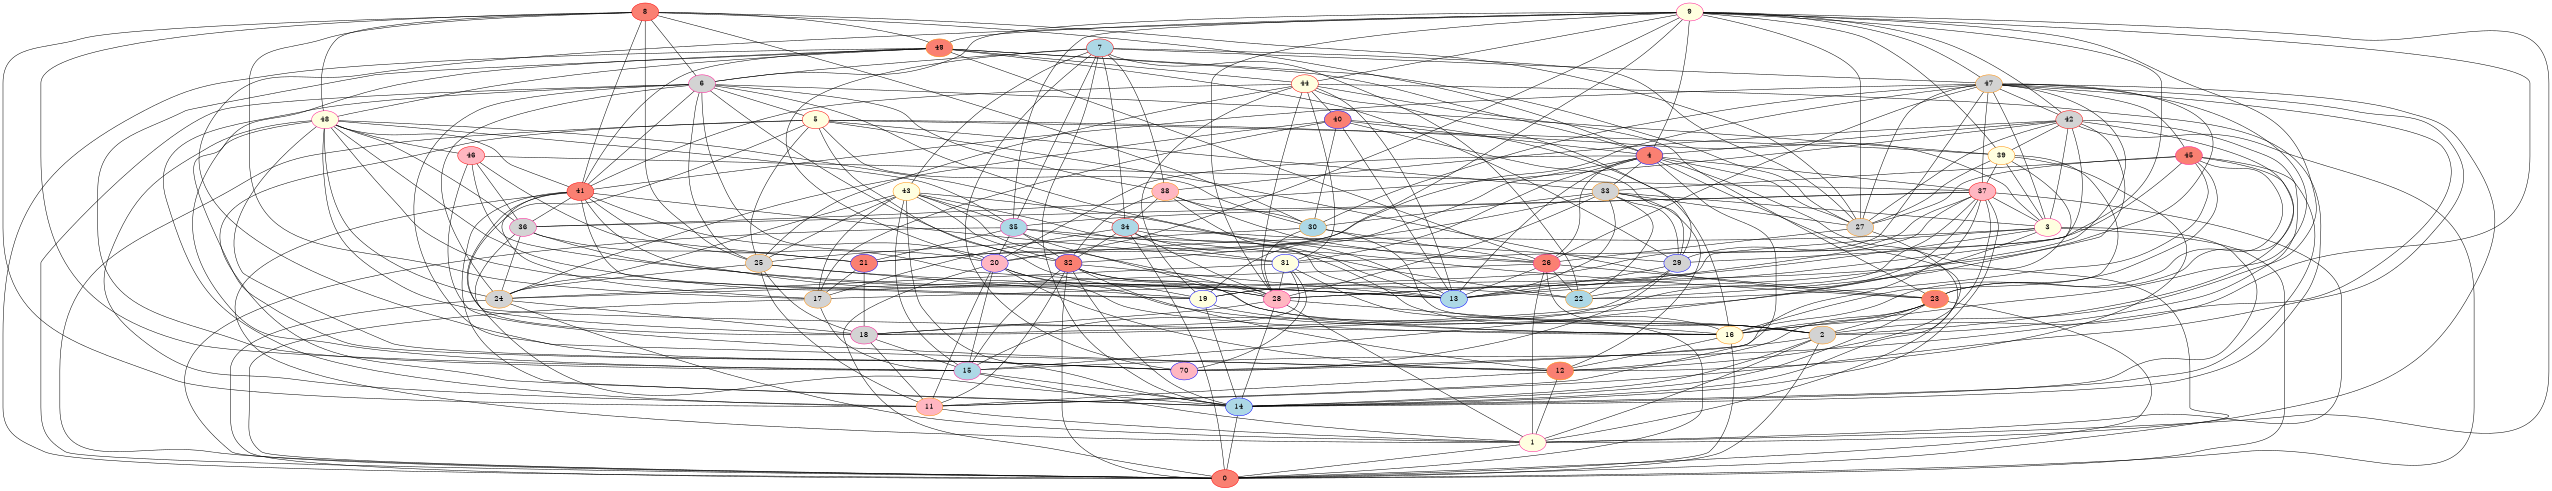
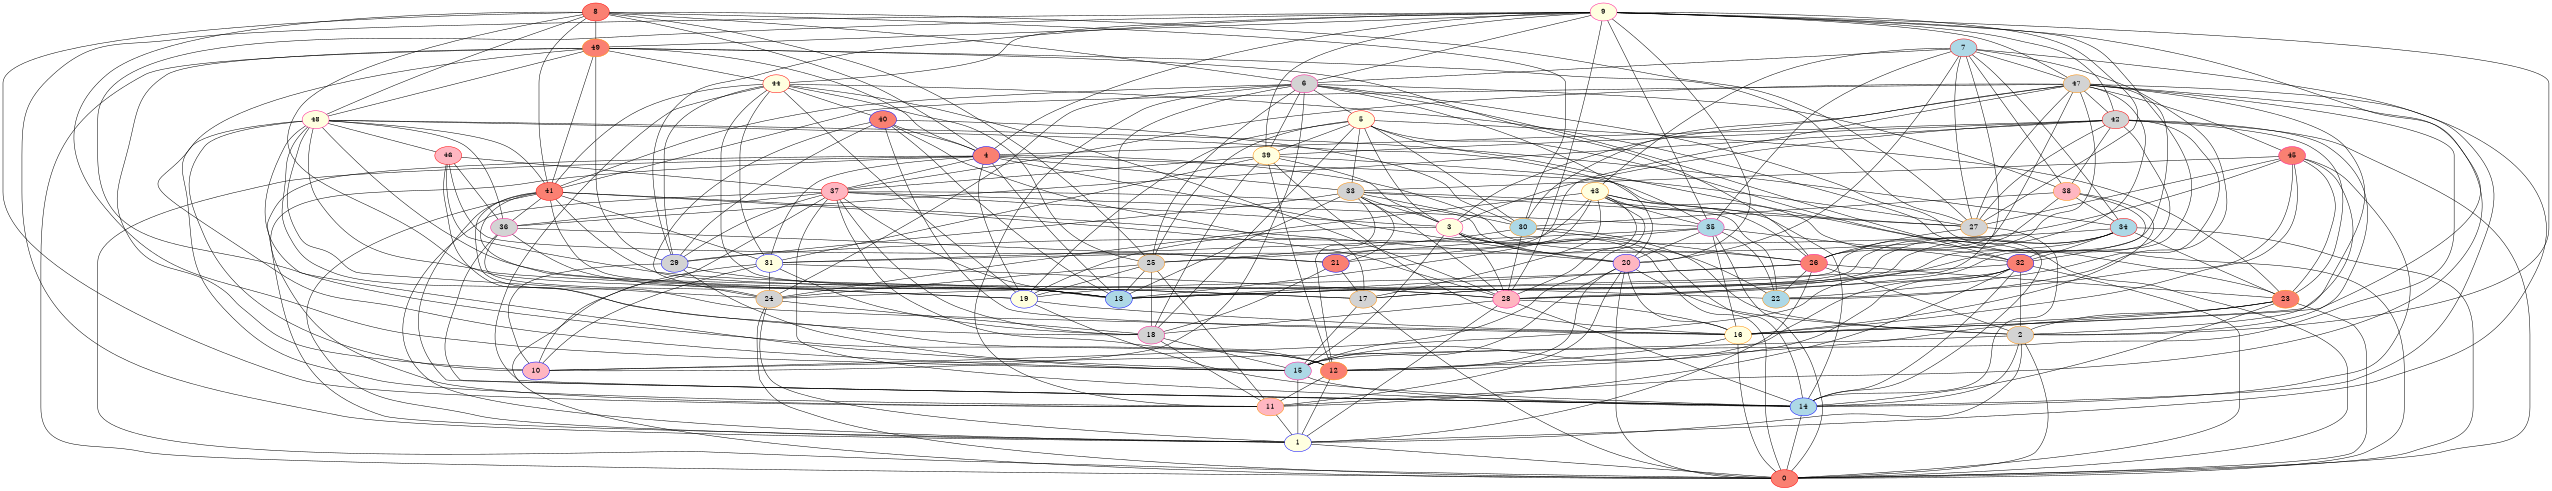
  digraph {
    node [color=darkorange fillcolor=lightgrey style=filled]
    edge [color=black dir=none]
    7 [color=red fillcolor=lightblue]
    27
    26 [color=deeppink fillcolor=salmon]
    35 [color=deeppink fillcolor=lightblue]
    34 [color=red fillcolor=lightblue]
    22 [fillcolor=lightblue]
    47
    14 [color=blue fillcolor=lightblue]
-   10 [color=blue fillcolor=lightpink label=70]
+   10 [color=blue fillcolor=lightpink]
    20 [color=blue fillcolor=lightpink]
    43 [fillcolor=lightyellow]
    6 [color=deeppink]
-   1 [color=deeppink fillcolor=lightyellow]
+   1 [color=blue fillcolor=lightyellow]
    2
    24
    13 [color=blue fillcolor=lightblue]
    23 [fillcolor=salmon]
    16 [fillcolor=lightyellow]
    32 [color=blue fillcolor=salmon]
    0 [color=red fillcolor=salmon]
    31 [color=blue fillcolor=lightyellow]
    21 [color=blue fillcolor=salmon]
    38 [fillcolor=lightpink]
    30 [fillcolor=lightblue]
    28 [color=deeppink fillcolor=lightpink]
    17
    29 [color=blue]
    25
    11 [fillcolor=lightpink]
    39 [fillcolor=lightyellow]
    18 [color=deeppink]
    12 [fillcolor=salmon]
    37 [color=red fillcolor=lightpink]
    3 [color=deeppink fillcolor=lightyellow]
    15 [color=deeppink fillcolor=lightblue]
    9 [color=deeppink fillcolor=lightyellow]
    49 [fillcolor=salmon]
    44 [color=red fillcolor=lightyellow]
    4 [color=blue fillcolor=salmon]
    42 [color=red]
    41 [color=red fillcolor=salmon]
    48 [color=deeppink fillcolor=lightyellow]
    19 [color=blue fillcolor=lightyellow]
    40 [color=blue fillcolor=salmon]
    46 [color=red fillcolor=lightpink]
    36 [color=deeppink]
    33
    45 [color=deeppink fillcolor=salmon]
    5 [color=red fillcolor=lightyellow]
    8 [color=red fillcolor=salmon]
    subgraph sub_1 {
      7
      27
      26
      35
      34
      22
      47
      14
      10
      20
      43
      6
      1
      2
      24
      13
      23
      16
      32
      0
      31
      21
      38
      30
      28
      17
      29
      25
      11
      39
      18
      12
      37
      3
      15
      9
      49
      44
      4
      42
      41
      48
      19
      40
      46
      36
      33
      45
      5
      8
    }
    7 -> 27
    7 -> 35
    7 -> 34
    7 -> 22
    7 -> 47
    7 -> 14
    7 -> 10
    7 -> 20
    7 -> 43
    7 -> 6
    7 -> 38
    27 -> 26
    27 -> 14
    26 -> 22
    26 -> 1
    26 -> 2
    26 -> 24
    26 -> 13
    26 -> 23
    35 -> 22
    35 -> 20
    35 -> 16
    35 -> 32
    35 -> 0
    35 -> 31
    35 -> 21
    34 -> 13
    34 -> 23
    34 -> 32
    34 -> 0
    34 -> 28
    34 -> 17
    34 -> 29
    47 -> 27
    47 -> 26
    47 -> 1
    47 -> 13
    47 -> 16
    47 -> 21
    47 -> 30
    47 -> 17
    47 -> 11
    47 -> 37
    47 -> 3
    47 -> 15
    47 -> 42
    47 -> 41
    47 -> 19
    47 -> 45
    14 -> 0
    20 -> 2
    20 -> 16
    20 -> 0
    20 -> 11
    20 -> 12
    20 -> 15
    43 -> 26
    43 -> 35
    43 -> 14
    43 -> 24
    43 -> 13
    43 -> 32
    43 -> 28
    43 -> 17
    43 -> 25
    43 -> 15
    6 -> 10
    6 -> 20
    6 -> 24
    6 -> 13
    6 -> 32
    6 -> 0
    6 -> 38
    6 -> 25
    6 -> 11
    6 -> 39
    6 -> 41
    6 -> 5
    1 -> 0
    2 -> 14
    2 -> 10
    2 -> 1
    2 -> 0
    24 -> 1
    24 -> 0
    24 -> 18
    23 -> 14
    23 -> 2
    23 -> 16
    23 -> 0
    23 -> 12
    16 -> 0
    16 -> 12
    32 -> 14
    32 -> 2
    32 -> 13
    32 -> 0
    32 -> 28
    32 -> 11
    32 -> 12
    32 -> 15
    31 -> 10
    31 -> 24
    31 -> 0
    31 -> 28
    31 -> 18
    21 -> 17
    21 -> 18
    38 -> 26
    38 -> 34
    38 -> 16
    38 -> 32
    38 -> 30
    30 -> 26
    30 -> 2
    30 -> 28
    30 -> 25
    28 -> 14
    28 -> 1
    28 -> 16
    28 -> 18
    17 -> 0
    17 -> 15
    29 -> 10
    29 -> 13
    29 -> 15
    25 -> 24
    25 -> 13
    25 -> 11
    25 -> 18
    25 -> 19
    11 -> 1
    39 -> 27
    39 -> 16
+   39 -> 31
    39 -> 18
    39 -> 12
    39 -> 37
    39 -> 3
    18 -> 11
    18 -> 15
    12 -> 1
    12 -> 11
    37 -> 35
    37 -> 22
    37 -> 14
    37 -> 10
    37 -> 1
    37 -> 13
    37 -> 29
    37 -> 18
    37 -> 12
    37 -> 3
    37 -> 36
    3 -> 14
    3 -> 20
    3 -> 0
    3 -> 28
    3 -> 15
    3 -> 19
    15 -> 14
    15 -> 1
    9 -> 27
    9 -> 35
    9 -> 47
    9 -> 20
    9 -> 6
    9 -> 1
    9 -> 2
    9 -> 16
    9 -> 32
    9 -> 28
    9 -> 29
    9 -> 39
    9 -> 12
    9 -> 49
    9 -> 44
    9 -> 4
    9 -> 42
    49 -> 27
    49 -> 26
    49 -> 10
    49 -> 0
    49 -> 29
    49 -> 15
    49 -> 44
    49 -> 4
    49 -> 41
    49 -> 48
    44 -> 14
    44 -> 13
    44 -> 23
    44 -> 31
    44 -> 28
    44 -> 29
    44 -> 25
    44 -> 41
    44 -> 19
    44 -> 40
    4 -> 27
    4 -> 26
    4 -> 20
    4 -> 1
    4 -> 13
    4 -> 0
    4 -> 31
    4 -> 11
    4 -> 37
    4 -> 19
    4 -> 33
    42 -> 27
    42 -> 22
    42 -> 2
    42 -> 23
    42 -> 0
    42 -> 38
    42 -> 28
    42 -> 39
    42 -> 3
    42 -> 4
    42 -> 36
    41 -> 14
    41 -> 20
    41 -> 1
    41 -> 13
    41 -> 16
    41 -> 31
    41 -> 28
    41 -> 17
    41 -> 19
    41 -> 36
    48 -> 35
    48 -> 34
    48 -> 10
    48 -> 24
    48 -> 28
    48 -> 11
    48 -> 18
    48 -> 15
    48 -> 41
    48 -> 19
    48 -> 46
    48 -> 36
    19 -> 14
    19 -> 16
    40 -> 24
    40 -> 13
    40 -> 16
    40 -> 30
    40 -> 17
    40 -> 29
    40 -> 4
    46 -> 22
    46 -> 21
    46 -> 12
    46 -> 37
    46 -> 36
    36 -> 14
    36 -> 24
    36 -> 13
    36 -> 21
    33 -> 27
    33 -> 22
    33 -> 13
    33 -> 21
    33 -> 30
    33 -> 28
    33 -> 29
    33 -> 12
    33 -> 3
    45 -> 27
    45 -> 22
    45 -> 14
    45 -> 2
    45 -> 23
    45 -> 16
    45 -> 31
    45 -> 33
    5 -> 14
    5 -> 23
    5 -> 0
    5 -> 30
    5 -> 25
    5 -> 39
    5 -> 18
    5 -> 3
    5 -> 19
    5 -> 33
    8 -> 27
    8 -> 6
    8 -> 30
    8 -> 17
    8 -> 25
    8 -> 11
    8 -> 15
    8 -> 49
    8 -> 4
    8 -> 41
    8 -> 48
  }
